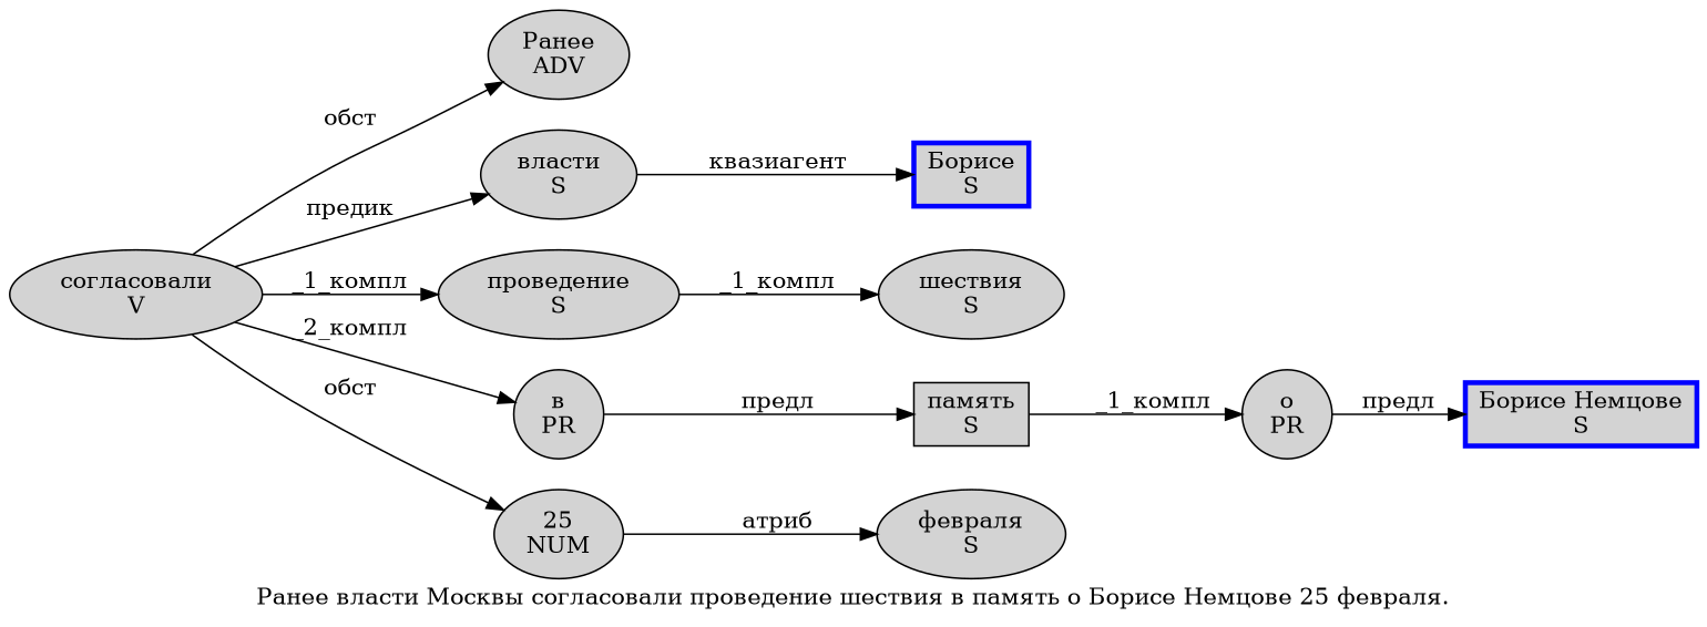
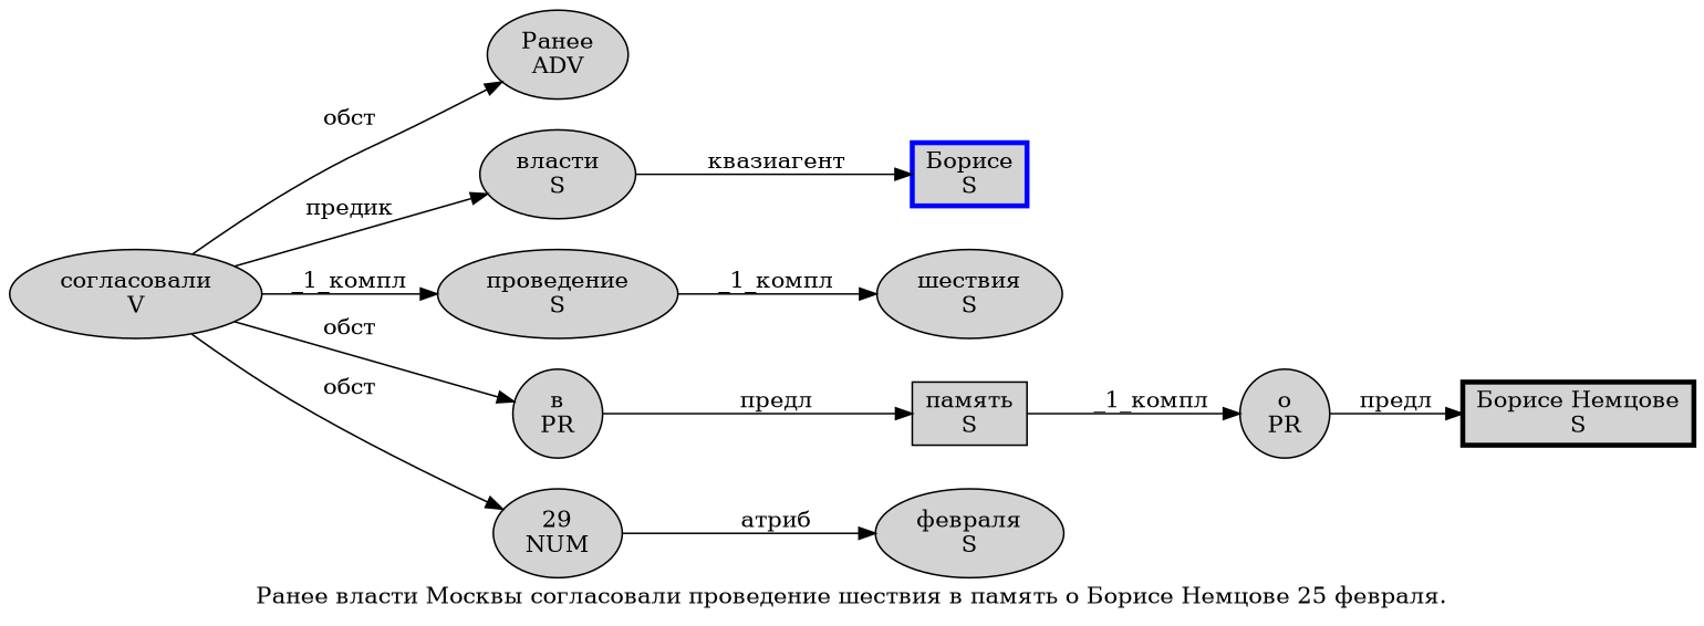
  digraph {
    label="Ранее власти Москвы согласовали проведение шествия в память о Борисе Немцове 25 февраля."
    rankdir=LR
    node [fillcolor=lightgray penwidth=1 shape=ellipse style=filled]
    n1 [label="Ранее\nADV"]
    n2 [label="власти\nS"]
    n3 [color=blue label="Борисе\nS" penwidth=3 shape=box]
    n4 [label="согласовали\nV"]
    n5 [label="проведение\nS"]
    n6 [label="в\nPR"]
-   n7 [label="25\nNUM"]
+   n7 [label="29\nNUM"]
    n8 [label="шествия\nS"]
    n9 [label="память\nS" shape=box]
    n10 [label="февраля\nS"]
    n11 [label="о\nPR"]
-   n12 [color=blue label="Борисе Немцове\nS" penwidth=3 shape=box]
+   n12 [color=black label="Борисе Немцове\nS" penwidth=3 shape=box]
    n2 -> n3 [label="квазиагент"]
    n4 -> n1 [label="обст"]
    n4 -> n2 [label="предик"]
    n4 -> n5 [label="_1_компл"]
-   n4 -> n6 [label="_2_компл"]
+   n4 -> n6 [label="обст"]
    n4 -> n7 [label="обст"]
    n5 -> n8 [label="_1_компл"]
    n6 -> n9 [label="предл"]
    n7 -> n10 [label="атриб"]
    n9 -> n11 [label="_1_компл"]
    n11 -> n12 [label="предл"]
  }
